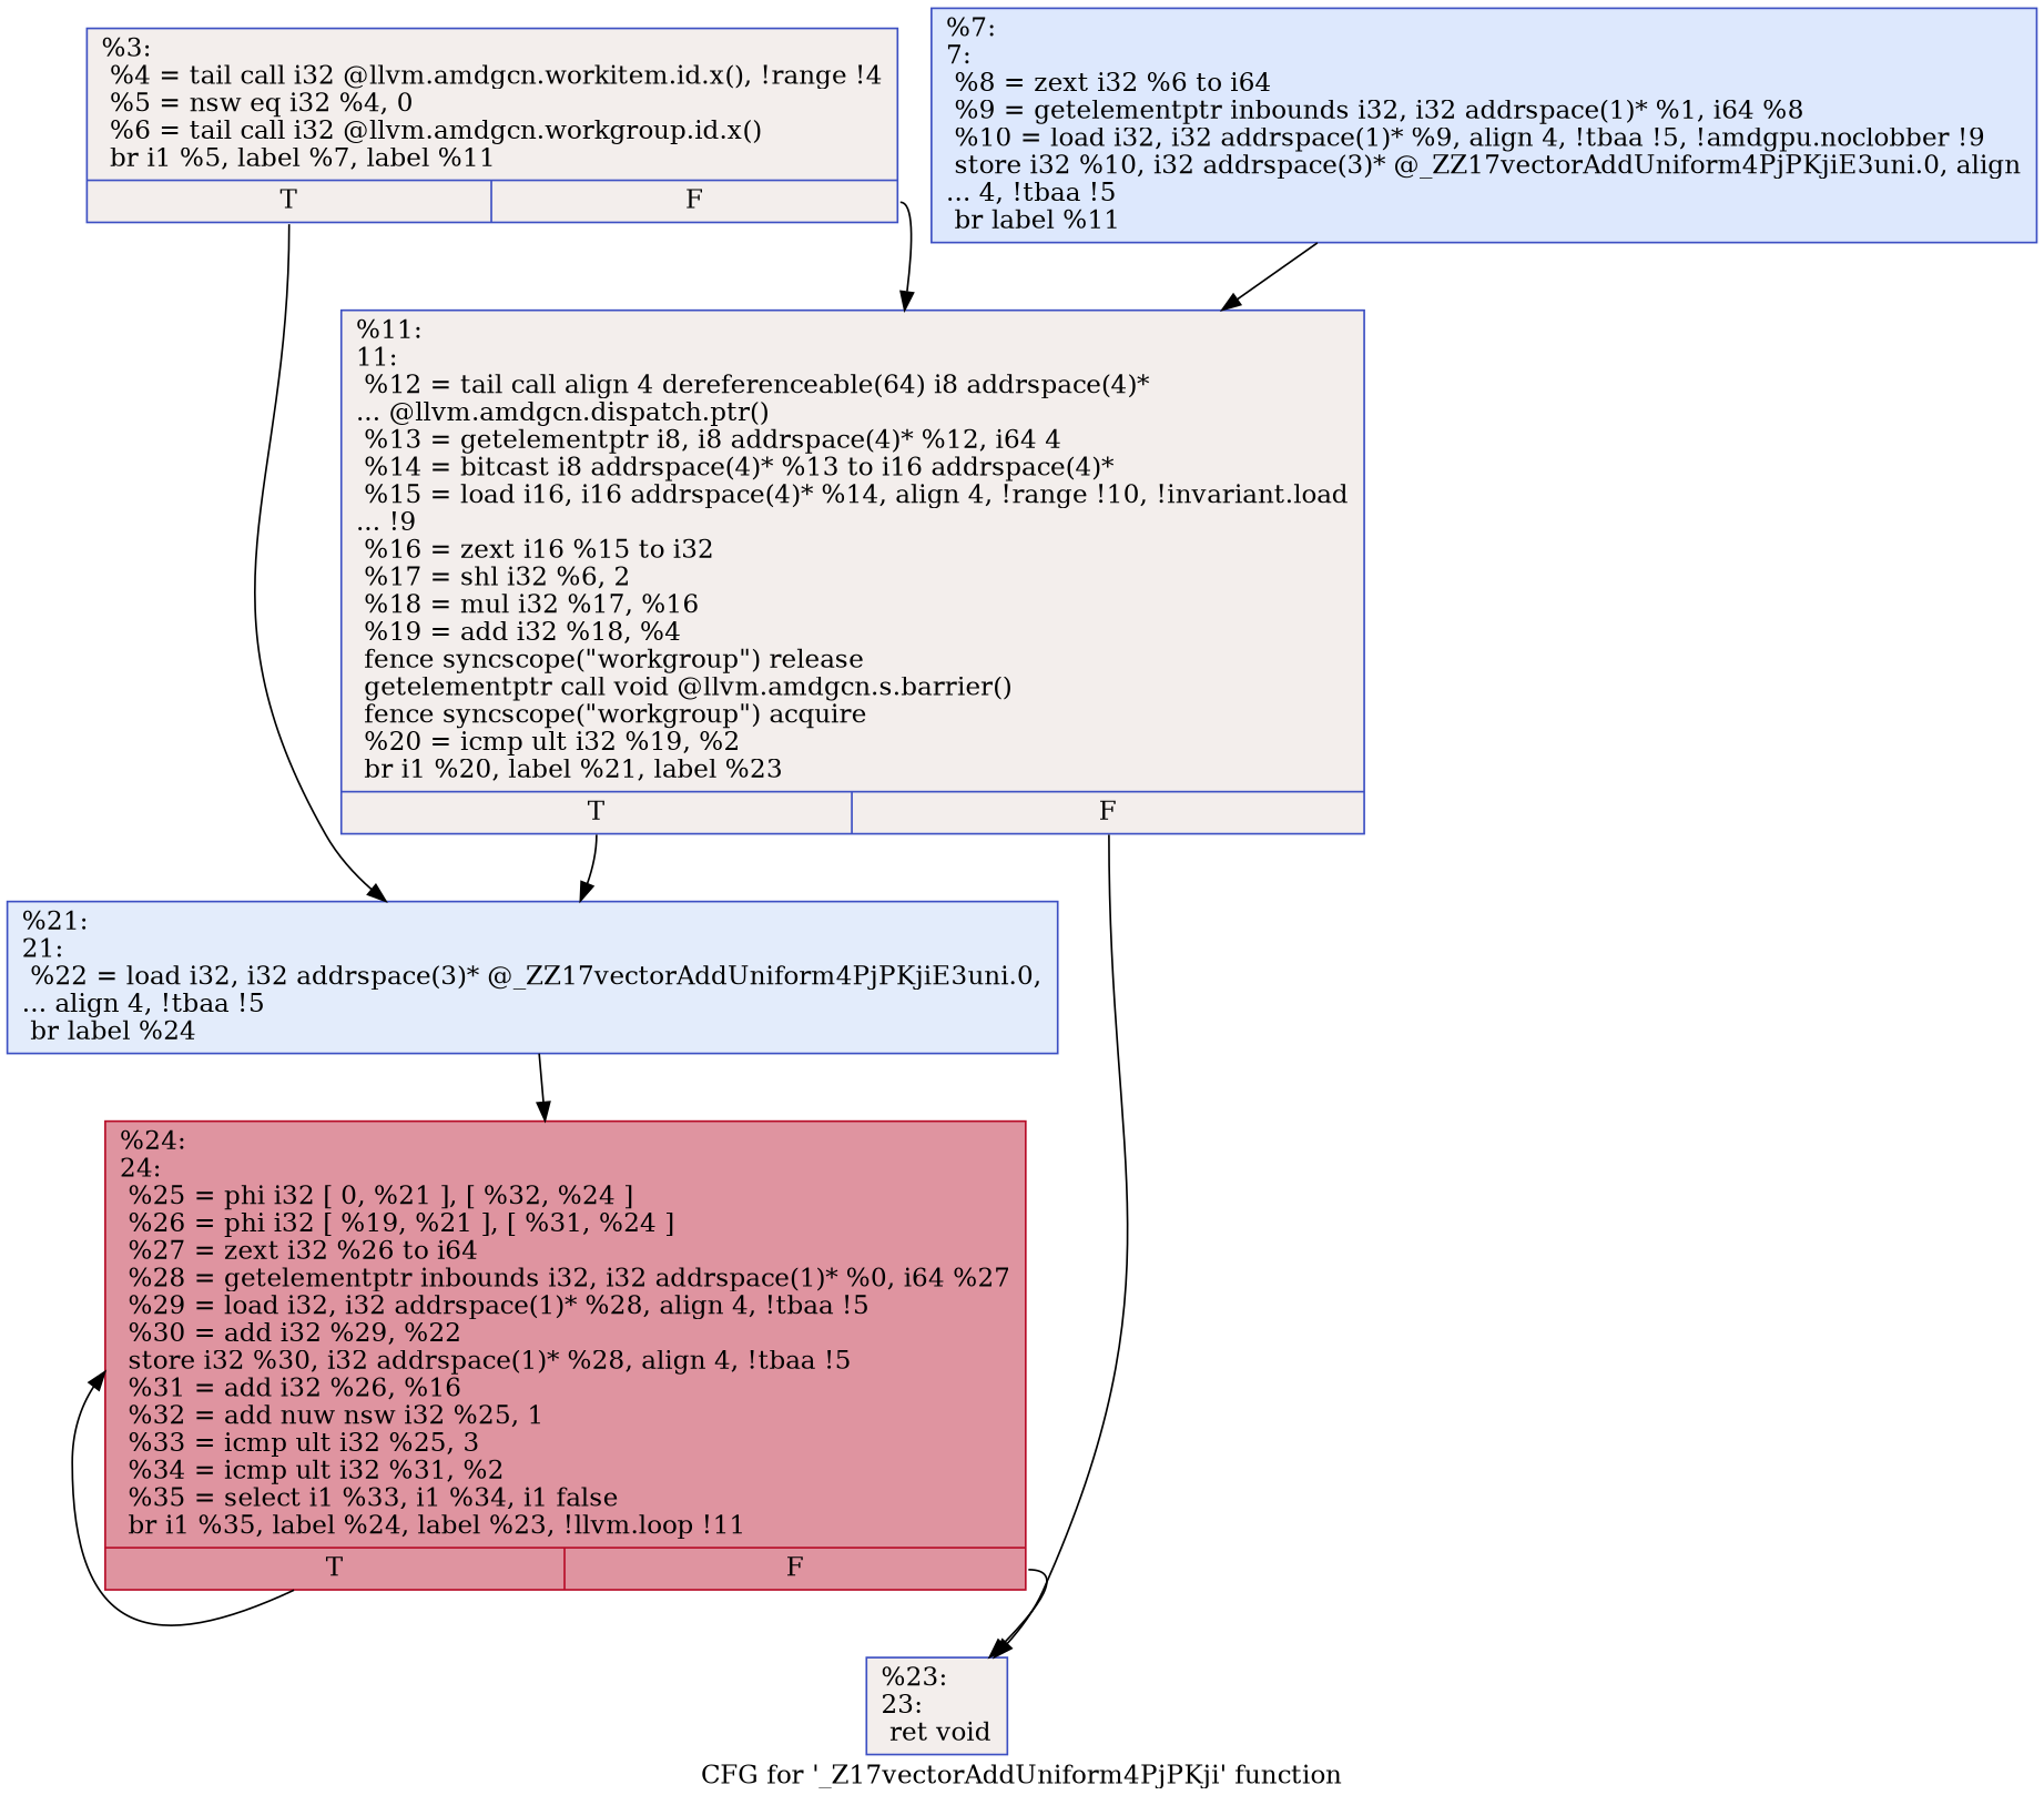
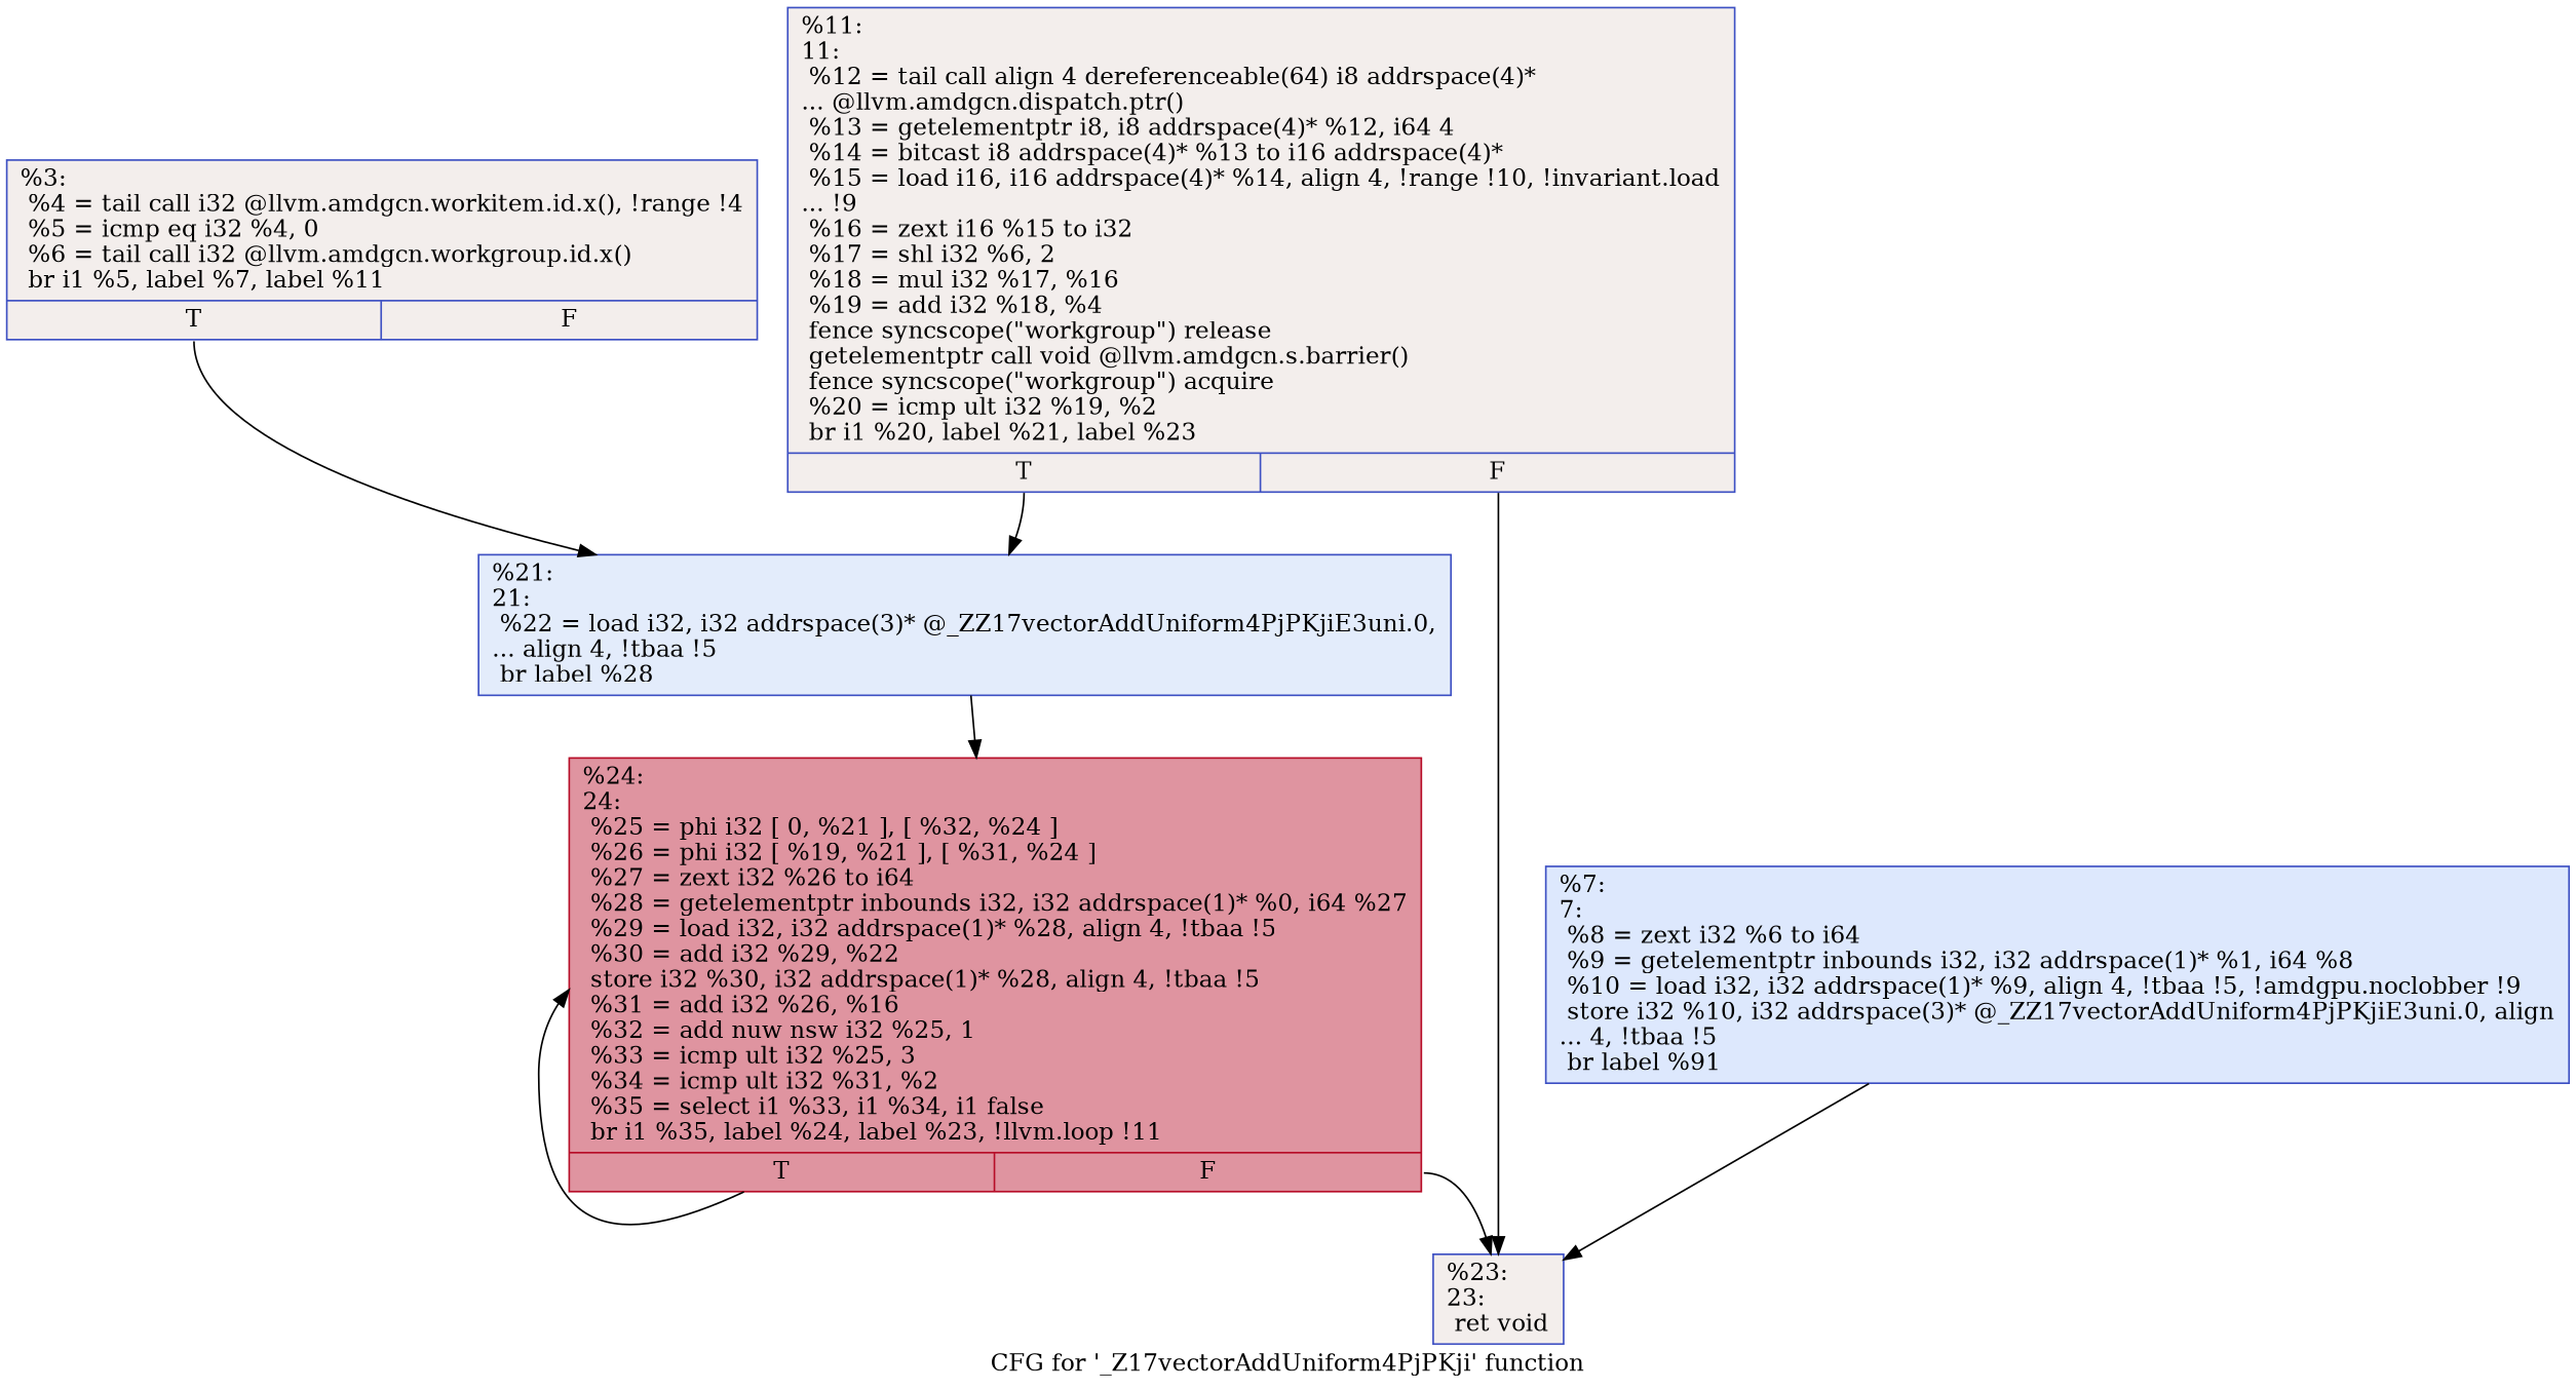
  digraph {
    label="CFG for '_Z17vectorAddUniform4PjPKji' function"
    node [color="#3d50c3ff" fillcolor="#e3d9d370" shape=record style=filled]
    edge [tailport=s0]
-   n1 [label="{%3:\l  %4 = tail call i32 @llvm.amdgcn.workitem.id.x(), !range !4\l  %5 = nsw eq i32 %4, 0\l  %6 = tail call i32 @llvm.amdgcn.workgroup.id.x()\l  br i1 %5, label %7, label %11\l|{<s0>T|<s1>F}}"]
+   n1 [label="{%3:\l  %4 = tail call i32 @llvm.amdgcn.workitem.id.x(), !range !4\l  %5 = icmp eq i32 %4, 0\l  %6 = tail call i32 @llvm.amdgcn.workgroup.id.x()\l  br i1 %5, label %7, label %11\l|{<s0>T|<s1>F}}"]
    n2 [label="{%11:\l11:                                               \l  %12 = tail call align 4 dereferenceable(64) i8 addrspace(4)*\l... @llvm.amdgcn.dispatch.ptr()\l  %13 = getelementptr i8, i8 addrspace(4)* %12, i64 4\l  %14 = bitcast i8 addrspace(4)* %13 to i16 addrspace(4)*\l  %15 = load i16, i16 addrspace(4)* %14, align 4, !range !10, !invariant.load\l... !9\l  %16 = zext i16 %15 to i32\l  %17 = shl i32 %6, 2\l  %18 = mul i32 %17, %16\l  %19 = add i32 %18, %4\l  fence syncscope(\"workgroup\") release\l  getelementptr call void @llvm.amdgcn.s.barrier()\l  fence syncscope(\"workgroup\") acquire\l  %20 = icmp ult i32 %19, %2\l  br i1 %20, label %21, label %23\l|{<s0>T|<s1>F}}"]
-   n3 [fillcolor="#bfd3f670" label="{%21:\l21:                                               \l  %22 = load i32, i32 addrspace(3)* @_ZZ17vectorAddUniform4PjPKjiE3uni.0,\l... align 4, !tbaa !5\l  br label %24\l}"]
-   n4 [fillcolor="#b2ccfb70" label="{%7:\l7:                                                \l  %8 = zext i32 %6 to i64\l  %9 = getelementptr inbounds i32, i32 addrspace(1)* %1, i64 %8\l  %10 = load i32, i32 addrspace(1)* %9, align 4, !tbaa !5, !amdgpu.noclobber !9\l  store i32 %10, i32 addrspace(3)* @_ZZ17vectorAddUniform4PjPKjiE3uni.0, align\l... 4, !tbaa !5\l  br label %11\l}"]
+   n3 [fillcolor="#bfd3f670" label="{%21:\l21:                                               \l  %22 = load i32, i32 addrspace(3)* @_ZZ17vectorAddUniform4PjPKjiE3uni.0,\l... align 4, !tbaa !5\l  br label %28\l}"]
+   n4 [fillcolor="#b2ccfb70" label="{%7:\l7:                                                \l  %8 = zext i32 %6 to i64\l  %9 = getelementptr inbounds i32, i32 addrspace(1)* %1, i64 %8\l  %10 = load i32, i32 addrspace(1)* %9, align 4, !tbaa !5, !amdgpu.noclobber !9\l  store i32 %10, i32 addrspace(3)* @_ZZ17vectorAddUniform4PjPKjiE3uni.0, align\l... 4, !tbaa !5\l  br label %91\l}"]
    n5 [label="{%23:\l23:                                               \l  ret void\l}"]
    n6 [color="#b70d28ff" fillcolor="#b70d2870" label="{%24:\l24:                                               \l  %25 = phi i32 [ 0, %21 ], [ %32, %24 ]\l  %26 = phi i32 [ %19, %21 ], [ %31, %24 ]\l  %27 = zext i32 %26 to i64\l  %28 = getelementptr inbounds i32, i32 addrspace(1)* %0, i64 %27\l  %29 = load i32, i32 addrspace(1)* %28, align 4, !tbaa !5\l  %30 = add i32 %29, %22\l  store i32 %30, i32 addrspace(1)* %28, align 4, !tbaa !5\l  %31 = add i32 %26, %16\l  %32 = add nuw nsw i32 %25, 1\l  %33 = icmp ult i32 %25, 3\l  %34 = icmp ult i32 %31, %2\l  %35 = select i1 %33, i1 %34, i1 false\l  br i1 %35, label %24, label %23, !llvm.loop !11\l|{<s0>T|<s1>F}}"]
-   n1 -> n2 [tailport=s1]
    n1 -> n3
    n2 -> n3
    n2 -> n5 [tailport=s1]
    n3 -> n6
-   n4 -> n2
+   n4 -> n5
    n6 -> n5 [tailport=s1]
    n6 -> n6
  }
